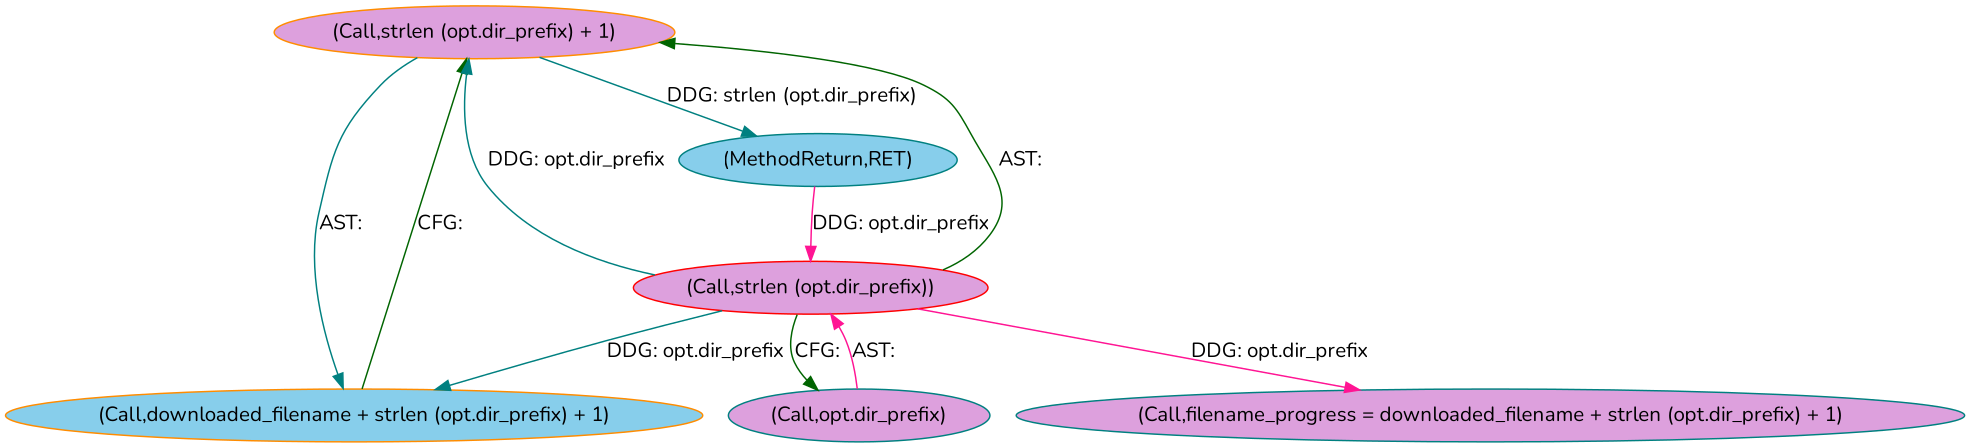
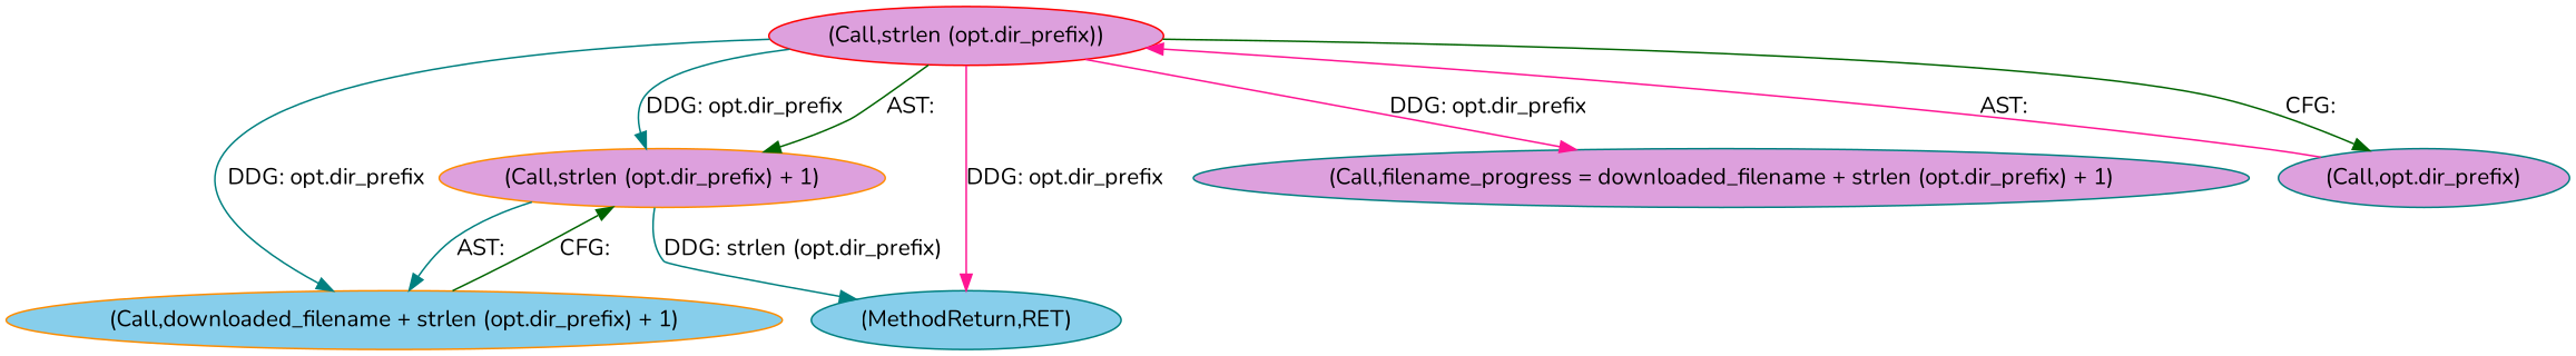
  digraph {
    fontname=Nunito
    node [color=teal fillcolor=plum fontname=Nunito style=filled]
    edge [color=teal fontname=Nunito]
    n1 [color=darkorange label="(Call,strlen (opt.dir_prefix) + 1)"]
    n2 [color=darkorange fillcolor=skyblue label="(Call,downloaded_filename + strlen (opt.dir_prefix) + 1)"]
    n3 [fillcolor=skyblue label="(MethodReturn,RET)"]
    n4 [color=red label="(Call,strlen (opt.dir_prefix))"]
    n5 [label="(Call,filename_progress = downloaded_filename + strlen (opt.dir_prefix) + 1)"]
    n6 [label="(Call,opt.dir_prefix)"]
    n1 -> n2 [label="AST: "]
    n1 -> n3 [label="DDG: strlen (opt.dir_prefix)"]
    n2 -> n1 [color=darkgreen label="CFG: "]
    n4 -> n1 [color=darkgreen label="AST: "]
    n4 -> n1 [label="DDG: opt.dir_prefix"]
    n4 -> n2 [label="DDG: opt.dir_prefix"]
-   n3 -> n4 [color=deeppink label="DDG: opt.dir_prefix"]
+   n4 -> n3 [color=deeppink label="DDG: opt.dir_prefix"]
    n4 -> n5 [color=deeppink label="DDG: opt.dir_prefix"]
    n4 -> n6 [color=darkgreen label="CFG: "]
    n6 -> n4 [color=deeppink label="AST: "]
  }
